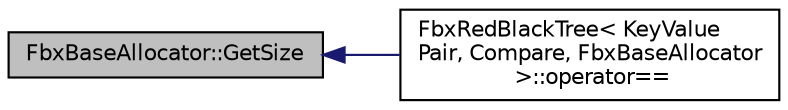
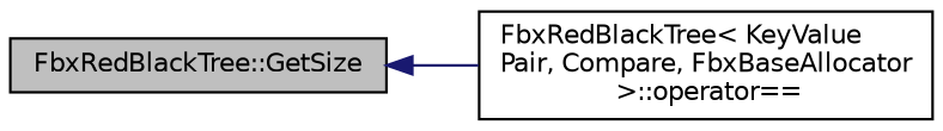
  digraph {
    rankdir=LR
    node [color=black fontname=Helvetica fontsize=10 shape=record style=filled]
-   n1 [fillcolor=grey75 fontcolor=black height=0.2 label="FbxBaseAllocator::GetSize" width=0.4]
+   n1 [fillcolor=grey75 fontcolor=black height=0.2 label="FbxRedBlackTree::GetSize" width=0.4]
    n2 [fillcolor=white height=0.2 label="FbxRedBlackTree\< KeyValue\lPair, Compare, FbxBaseAllocator\l \>::operator==" width=0.4]
    n1 -> n2 [color=midnightblue dir=back fontname=Helvetica fontsize=10 labelfontname=Helvetica labelfontsize=10 style=solid]
  }
